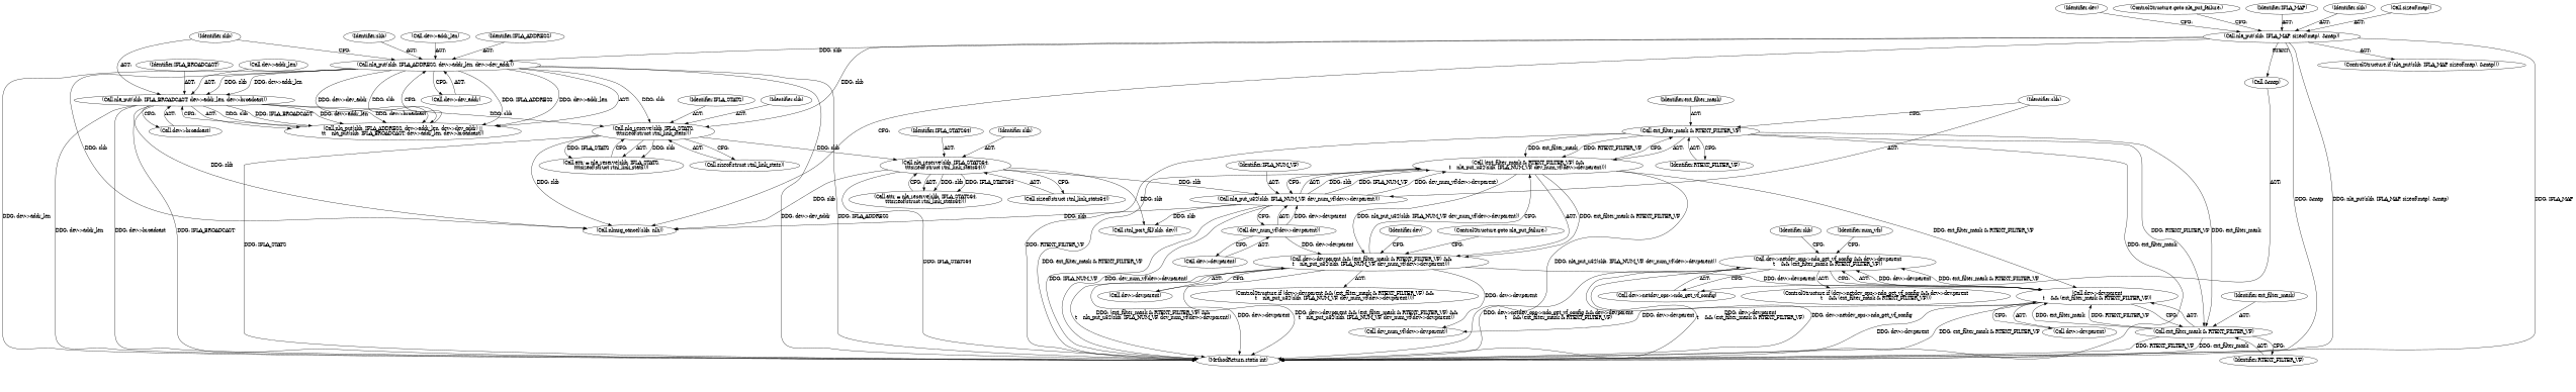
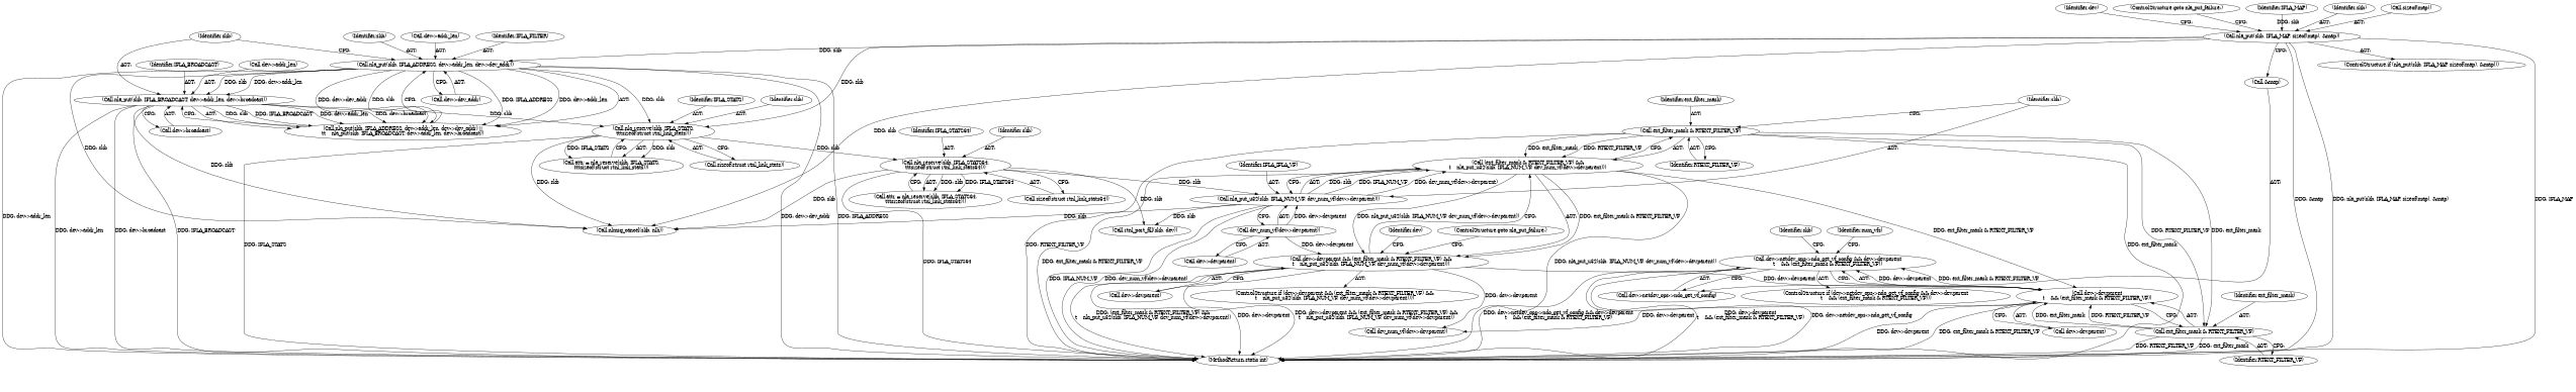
  digraph {
    n1 [label="(Call,dev->netdev_ops->ndo_get_vf_config && dev->dev.parent\n\t    && (ext_filter_mask & RTEXT_FILTER_VF))"]
    n2 [label="(Call,dev->dev.parent\n\t    && (ext_filter_mask & RTEXT_FILTER_VF))"]
    n3 [label="(Call,dev->netdev_ops->ndo_get_vf_config)"]
    n4 [label="(ControlStructure,if (dev->netdev_ops->ndo_get_vf_config && dev->dev.parent\n\t    && (ext_filter_mask & RTEXT_FILTER_VF)))"]
    n5 [label="(MethodReturn,static int)"]
    n6 [label="(Call,ext_filter_mask & RTEXT_FILTER_VF)"]
    n7 [label="(Call,dev_num_vf(dev->dev.parent))"]
    n8 [label="(Call,dev->dev.parent)"]
    n9 [label="(Identifier,RTEXT_FILTER_VF)"]
    n10 [label="(Call,dev->dev.parent && (ext_filter_mask & RTEXT_FILTER_VF) &&\n\t    nla_put_u32(skb, IFLA_NUM_VF, dev_num_vf(dev->dev.parent)))"]
    n11 [label="(Call,(ext_filter_mask & RTEXT_FILTER_VF) &&\n\t    nla_put_u32(skb, IFLA_NUM_VF, dev_num_vf(dev->dev.parent)))"]
    n12 [label="(Call,dev->dev.parent)"]
    n13 [label="(ControlStructure,if (dev->dev.parent && (ext_filter_mask & RTEXT_FILTER_VF) &&\n\t    nla_put_u32(skb, IFLA_NUM_VF, dev_num_vf(dev->dev.parent))))"]
    n14 [label="(Call,nla_put_u32(skb, IFLA_NUM_VF, dev_num_vf(dev->dev.parent)))"]
    n15 [label="(Call,ext_filter_mask & RTEXT_FILTER_VF)"]
    n16 [label="(Call,dev_num_vf(dev->dev.parent))"]
    n17 [label="(Call,dev->dev.parent)"]
    n18 [label="(Call,nlmsg_cancel(skb, nlh))"]
    n19 [label="(Call,rtnl_port_fill(skb, dev))"]
    n20 [label="(Identifier,RTEXT_FILTER_VF)"]
    n21 [label="(Call,nla_reserve(skb, IFLA_STATS64,\n\t\t\tsizeof(struct rtnl_link_stats64)))"]
    n22 [label="(Call,attr = nla_reserve(skb, IFLA_STATS64,\n\t\t\tsizeof(struct rtnl_link_stats64)))"]
    n23 [label="(Call,sizeof(struct rtnl_link_stats64))"]
    n24 [label="(Call,nla_reserve(skb, IFLA_STATS,\n\t\t\tsizeof(struct rtnl_link_stats)))"]
    n25 [label="(Call,attr = nla_reserve(skb, IFLA_STATS,\n\t\t\tsizeof(struct rtnl_link_stats)))"]
    n26 [label="(Call,sizeof(struct rtnl_link_stats))"]
    n27 [label="(Call,nla_put(skb, IFLA_MAP, sizeof(map), &map))"]
    n28 [label="(Call,nla_put(skb, IFLA_ADDRESS, dev->addr_len, dev->dev_addr))"]
    n29 [label="(Call,&map)"]
    n30 [label="(ControlStructure,if (nla_put(skb, IFLA_MAP, sizeof(map), &map)))"]
    n31 [label="(Call,nla_put(skb, IFLA_BROADCAST, dev->addr_len, dev->broadcast))"]
    n32 [label="(Call,nla_put(skb, IFLA_ADDRESS, dev->addr_len, dev->dev_addr) ||\n\t\t    nla_put(skb, IFLA_BROADCAST, dev->addr_len, dev->broadcast))"]
    n33 [label="(Call,dev->dev_addr)"]
    n34 [label="(Call,dev->broadcast)"]
    n35 [label="(Identifier,IFLA_STATS64)"]
    n36 [label="(Identifier,skb)"]
-   n37 [label="(Identifier,IFLA_ADDRESS)"]
-   n38 [label="(Identifier,IFLA_NUM_VF)"]
+   n37 [label="(Identifier,IFLA_FILTER)"]
+   n38 [label="(Identifier,IFLA_IFLA_VF)"]
    n39 [label="(Identifier,dev)"]
    n40 [label="(Identifier,skb)"]
    n41 [label="(Identifier,dev)"]
    n42 [label="(ControlStructure,goto nla_put_failure;)"]
    n43 [label="(Identifier,ext_filter_mask)"]
    n44 [label="(Identifier,skb)"]
    n45 [label="(Call,dev->addr_len)"]
    n46 [label="(Identifier,IFLA_MAP)"]
    n47 [label="(Identifier,num_vfs)"]
    n48 [label="(Identifier,skb)"]
    n49 [label="(ControlStructure,goto nla_put_failure;)"]
    n50 [label="(Identifier,IFLA_STATS)"]
    n51 [label="(Call,dev->addr_len)"]
    n52 [label="(Call,sizeof(map))"]
    n53 [label="(Identifier,skb)"]
    n54 [label="(Identifier,skb)"]
    n55 [label="(Identifier,ext_filter_mask)"]
    n56 [label="(Identifier,skb)"]
    n57 [label="(Identifier,IFLA_BROADCAST)"]
    n1 -> n2 [label="CFG: "]
    n1 -> n3 [label="CFG: "]
    n1 -> n4 [label="AST: "]
    n1 -> n5 [label="DDG: dev->netdev_ops->ndo_get_vf_config"]
    n1 -> n5 [label="DDG: dev->dev.parent\n\t    && (ext_filter_mask & RTEXT_FILTER_VF)"]
    n1 -> n5 [label="DDG: dev->netdev_ops->ndo_get_vf_config && dev->dev.parent\n\t    && (ext_filter_mask & RTEXT_FILTER_VF)"]
    n2 -> n1 [label="AST: "]
    n2 -> n1 [label="DDG: dev->dev.parent"]
    n2 -> n1 [label="DDG: ext_filter_mask & RTEXT_FILTER_VF"]
    n2 -> n5 [label="DDG: dev->dev.parent"]
    n2 -> n5 [label="DDG: ext_filter_mask & RTEXT_FILTER_VF"]
    n2 -> n6 [label="CFG: "]
    n2 -> n7 [label="DDG: dev->dev.parent"]
    n2 -> n8 [label="CFG: "]
    n3 -> n1 [label="AST: "]
    n6 -> n2 [label="AST: "]
    n6 -> n2 [label="DDG: ext_filter_mask"]
    n6 -> n2 [label="DDG: RTEXT_FILTER_VF"]
    n6 -> n5 [label="DDG: ext_filter_mask"]
    n6 -> n5 [label="DDG: RTEXT_FILTER_VF"]
    n6 -> n9 [label="CFG: "]
    n8 -> n2 [label="AST: "]
    n9 -> n6 [label="AST: "]
    n10 -> n2 [label="DDG: dev->dev.parent"]
    n10 -> n5 [label="DDG: (ext_filter_mask & RTEXT_FILTER_VF) &&\n\t    nla_put_u32(skb, IFLA_NUM_VF, dev_num_vf(dev->dev.parent))"]
    n10 -> n5 [label="DDG: dev->dev.parent"]
    n10 -> n5 [label="DDG: dev->dev.parent && (ext_filter_mask & RTEXT_FILTER_VF) &&\n\t    nla_put_u32(skb, IFLA_NUM_VF, dev_num_vf(dev->dev.parent))"]
    n10 -> n7 [label="DDG: dev->dev.parent"]
    n10 -> n11 [label="CFG: "]
    n10 -> n12 [label="CFG: "]
    n10 -> n13 [label="AST: "]
    n11 -> n2 [label="DDG: ext_filter_mask & RTEXT_FILTER_VF"]
    n11 -> n5 [label="DDG: ext_filter_mask & RTEXT_FILTER_VF"]
    n11 -> n5 [label="DDG: nla_put_u32(skb, IFLA_NUM_VF, dev_num_vf(dev->dev.parent))"]
    n11 -> n10 [label="AST: "]
    n11 -> n10 [label="DDG: ext_filter_mask & RTEXT_FILTER_VF"]
    n11 -> n10 [label="DDG: nla_put_u32(skb, IFLA_NUM_VF, dev_num_vf(dev->dev.parent))"]
    n11 -> n14 [label="CFG: "]
    n11 -> n15 [label="CFG: "]
    n12 -> n10 [label="AST: "]
    n14 -> n5 [label="DDG: dev_num_vf(dev->dev.parent)"]
    n14 -> n5 [label="DDG: IFLA_NUM_VF"]
    n14 -> n11 [label="AST: "]
    n14 -> n11 [label="DDG: skb"]
    n14 -> n11 [label="DDG: IFLA_NUM_VF"]
    n14 -> n11 [label="DDG: dev_num_vf(dev->dev.parent)"]
    n14 -> n16 [label="CFG: "]
    n14 -> n18 [label="DDG: skb"]
    n14 -> n19 [label="DDG: skb"]
    n15 -> n5 [label="DDG: ext_filter_mask"]
    n15 -> n5 [label="DDG: RTEXT_FILTER_VF"]
    n15 -> n6 [label="DDG: ext_filter_mask"]
    n15 -> n6 [label="DDG: RTEXT_FILTER_VF"]
    n15 -> n11 [label="AST: "]
    n15 -> n11 [label="DDG: ext_filter_mask"]
    n15 -> n11 [label="DDG: RTEXT_FILTER_VF"]
    n15 -> n20 [label="CFG: "]
    n16 -> n10 [label="DDG: dev->dev.parent"]
    n16 -> n14 [label="AST: "]
    n16 -> n14 [label="DDG: dev->dev.parent"]
    n16 -> n17 [label="CFG: "]
    n17 -> n16 [label="AST: "]
    n20 -> n15 [label="AST: "]
    n21 -> n5 [label="DDG: IFLA_STATS64"]
    n21 -> n14 [label="DDG: skb"]
    n21 -> n18 [label="DDG: skb"]
    n21 -> n19 [label="DDG: skb"]
    n21 -> n22 [label="AST: "]
    n21 -> n22 [label="DDG: skb"]
    n21 -> n22 [label="DDG: IFLA_STATS64"]
    n21 -> n23 [label="CFG: "]
    n22 -> n21 [label="CFG: "]
    n23 -> n21 [label="AST: "]
    n24 -> n5 [label="DDG: IFLA_STATS"]
    n24 -> n18 [label="DDG: skb"]
    n24 -> n21 [label="DDG: skb"]
    n24 -> n25 [label="AST: "]
    n24 -> n25 [label="DDG: skb"]
    n24 -> n25 [label="DDG: IFLA_STATS"]
    n24 -> n26 [label="CFG: "]
    n25 -> n24 [label="CFG: "]
    n26 -> n24 [label="AST: "]
    n27 -> n5 [label="DDG: &map"]
    n27 -> n5 [label="DDG: nla_put(skb, IFLA_MAP, sizeof(map), &map)"]
    n27 -> n5 [label="DDG: IFLA_MAP"]
-   n27 -> n18 [label="CFG: "]
+   n27 -> n18 [label="DDG: skb"]
    n27 -> n24 [label="DDG: skb"]
    n27 -> n28 [label="DDG: skb"]
-   n27 -> n29 [label="RTEXT: "]
+   n27 -> n29 [label="CFG: "]
    n27 -> n30 [label="AST: "]
    n28 -> n5 [label="DDG: dev->dev_addr"]
    n28 -> n5 [label="DDG: IFLA_ADDRESS"]
    n28 -> n5 [label="DDG: dev->addr_len"]
    n28 -> n18 [label="DDG: skb"]
    n28 -> n24 [label="DDG: skb"]
    n28 -> n31 [label="DDG: skb"]
    n28 -> n31 [label="DDG: dev->addr_len"]
    n28 -> n32 [label="AST: "]
    n28 -> n32 [label="DDG: skb"]
    n28 -> n32 [label="DDG: IFLA_ADDRESS"]
    n28 -> n32 [label="DDG: dev->addr_len"]
    n28 -> n32 [label="DDG: dev->dev_addr"]
    n28 -> n33 [label="CFG: "]
    n29 -> n3 [label="AST: "]
    n31 -> n5 [label="DDG: dev->addr_len"]
    n31 -> n5 [label="DDG: dev->broadcast"]
    n31 -> n5 [label="DDG: IFLA_BROADCAST"]
    n31 -> n18 [label="DDG: skb"]
    n31 -> n24 [label="DDG: skb"]
    n31 -> n32 [label="AST: "]
    n31 -> n32 [label="DDG: skb"]
    n31 -> n32 [label="DDG: IFLA_BROADCAST"]
    n31 -> n32 [label="DDG: dev->addr_len"]
    n31 -> n32 [label="DDG: dev->broadcast"]
    n31 -> n34 [label="CFG: "]
    n32 -> n28 [label="CFG: "]
    n32 -> n31 [label="CFG: "]
    n33 -> n28 [label="AST: "]
    n34 -> n31 [label="AST: "]
    n35 -> n21 [label="AST: "]
    n36 -> n24 [label="AST: "]
    n37 -> n28 [label="AST: "]
    n38 -> n14 [label="AST: "]
    n39 -> n27 [label="CFG: "]
    n40 -> n1 [label="CFG: "]
    n41 -> n10 [label="CFG: "]
    n42 -> n27 [label="CFG: "]
    n43 -> n15 [label="AST: "]
    n44 -> n28 [label="AST: "]
    n45 -> n28 [label="AST: "]
-   n46 -> n27 [label="AST: "]
+   n46 -> n27 [label="DDG: skb"]
    n47 -> n1 [label="CFG: "]
    n48 -> n27 [label="AST: "]
    n49 -> n10 [label="CFG: "]
    n50 -> n24 [label="AST: "]
    n51 -> n31 [label="AST: "]
    n52 -> n27 [label="AST: "]
    n53 -> n14 [label="AST: "]
    n53 -> n15 [label="CFG: "]
    n54 -> n28 [label="CFG: "]
    n54 -> n31 [label="AST: "]
    n55 -> n6 [label="AST: "]
    n56 -> n21 [label="AST: "]
    n57 -> n31 [label="AST: "]
  }
